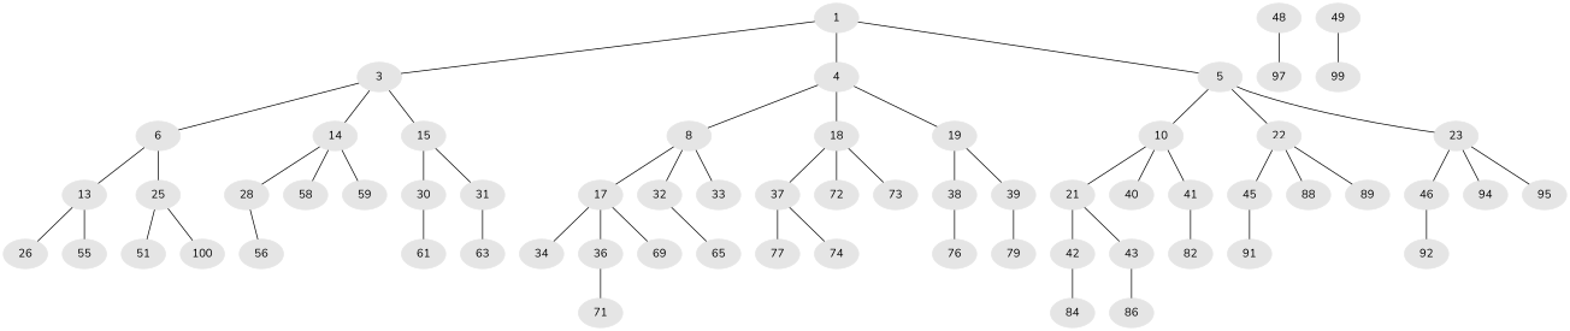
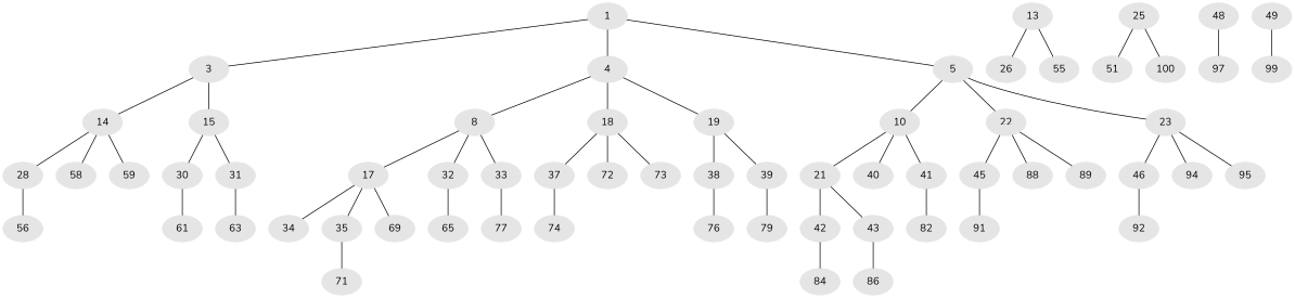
  graph {
    fontname=Nunito
    node [color=gray90 fontname=Nunito style=filled latent=0.2]
    edge [fontname=Nunito]
    1 [super="+2" latent=""]
    3 [latent=1 super="+7"]
    4 [latent=0.5 super="+9"]
    5 [latent=0.5 super="+11"]
-   6 [latent=0.5 super="+12"]
    14 [latent=0.333333 super="+29"]
    15 [latent=0.333333]
    8 [latent=0.333333 super="+16"]
    18 [latent=0.25 super="+36"]
    19 [latent=0.25]
    10 [latent=0.333333 super="+20"]
    22 [latent=0.25 super="+44"]
    23 [latent=0.25 super="+47"]
    13 [latent=0.333333 super="+27"]
    25 [latent=0.25 super="+50"]
    28 [latent=0.25 super="+57"]
    58
    59
    30 [latent=0.25 super="+60"]
    31 [latent=0.25 super="+62"]
    17 [latent=0.25]
    32 [super="+64"]
    33 [super="+66"]
    37 [super="+75"]
    72 [latent=0.166667]
    73 [latent=0.166667]
    38 [super="+77"]
    39 [super="+78"]
    21 [latent=0.25]
    40 [super="+80"]
    41 [super="+83"]
    45 [super="+90"]
    88 [latent=0.166667]
    89 [latent=0.166667]
    46 [super="+93"]
    94 [latent=0.166667]
    95 [latent=0.166667]
    26 [latent=0.25 super="+52"]
    55
    51
    100 [latent=0.166667]
    34 [super="+68"]
-   35 [super="+70" label=36]
+   35 [super="+70"]
    69 [latent=0.166667]
    65 [latent=0.166667]
    n46 [label=77 latent=0.166667]
    42 [super="+85"]
    43 [super="+87"]
    82 [latent=0.166667]
    56
    61
    63
    71 [latent=0.166667]
    74 [latent=0.166667]
    76 [latent=0.166667]
    79 [latent=0.166667]
    84 [latent=0.166667]
    86 [latent=0.166667]
    91 [latent=0.166667]
    92 [latent=0.166667]
    48 [super="+96"]
    97 [latent=0.166667]
    49 [super="+98"]
    99 [latent=0.166667]
    1 -- 3
    1 -- 4
    1 -- 5
-   3 -- 6
    3 -- 14
    3 -- 15
    4 -- 8
    4 -- 18
    4 -- 19
    5 -- 10
    5 -- 22
    5 -- 23
-   6 -- 13
-   6 -- 25
    14 -- 28
    14 -- 58
    14 -- 59
    15 -- 30
    15 -- 31
    8 -- 17
    8 -- 32
    8 -- 33
    18 -- 37
    18 -- 72
    18 -- 73
    19 -- 38
    19 -- 39
    10 -- 21
    10 -- 40
    10 -- 41
    22 -- 45
    22 -- 88
    22 -- 89
    23 -- 46
    23 -- 94
    23 -- 95
    13 -- 26
    13 -- 55
    25 -- 51
    25 -- 100
    28 -- 56
    30 -- 61
    31 -- 63
    17 -- 34
    17 -- 35
    17 -- 69
    32 -- 65
-   37 -- n46
+   33 -- n46
    37 -- 74
    38 -- 76
    39 -- 79
    21 -- 42
    21 -- 43
    41 -- 82
    45 -- 91
    46 -- 92
    35 -- 71
    42 -- 84
    43 -- 86
    48 -- 97
    49 -- 99
  }
